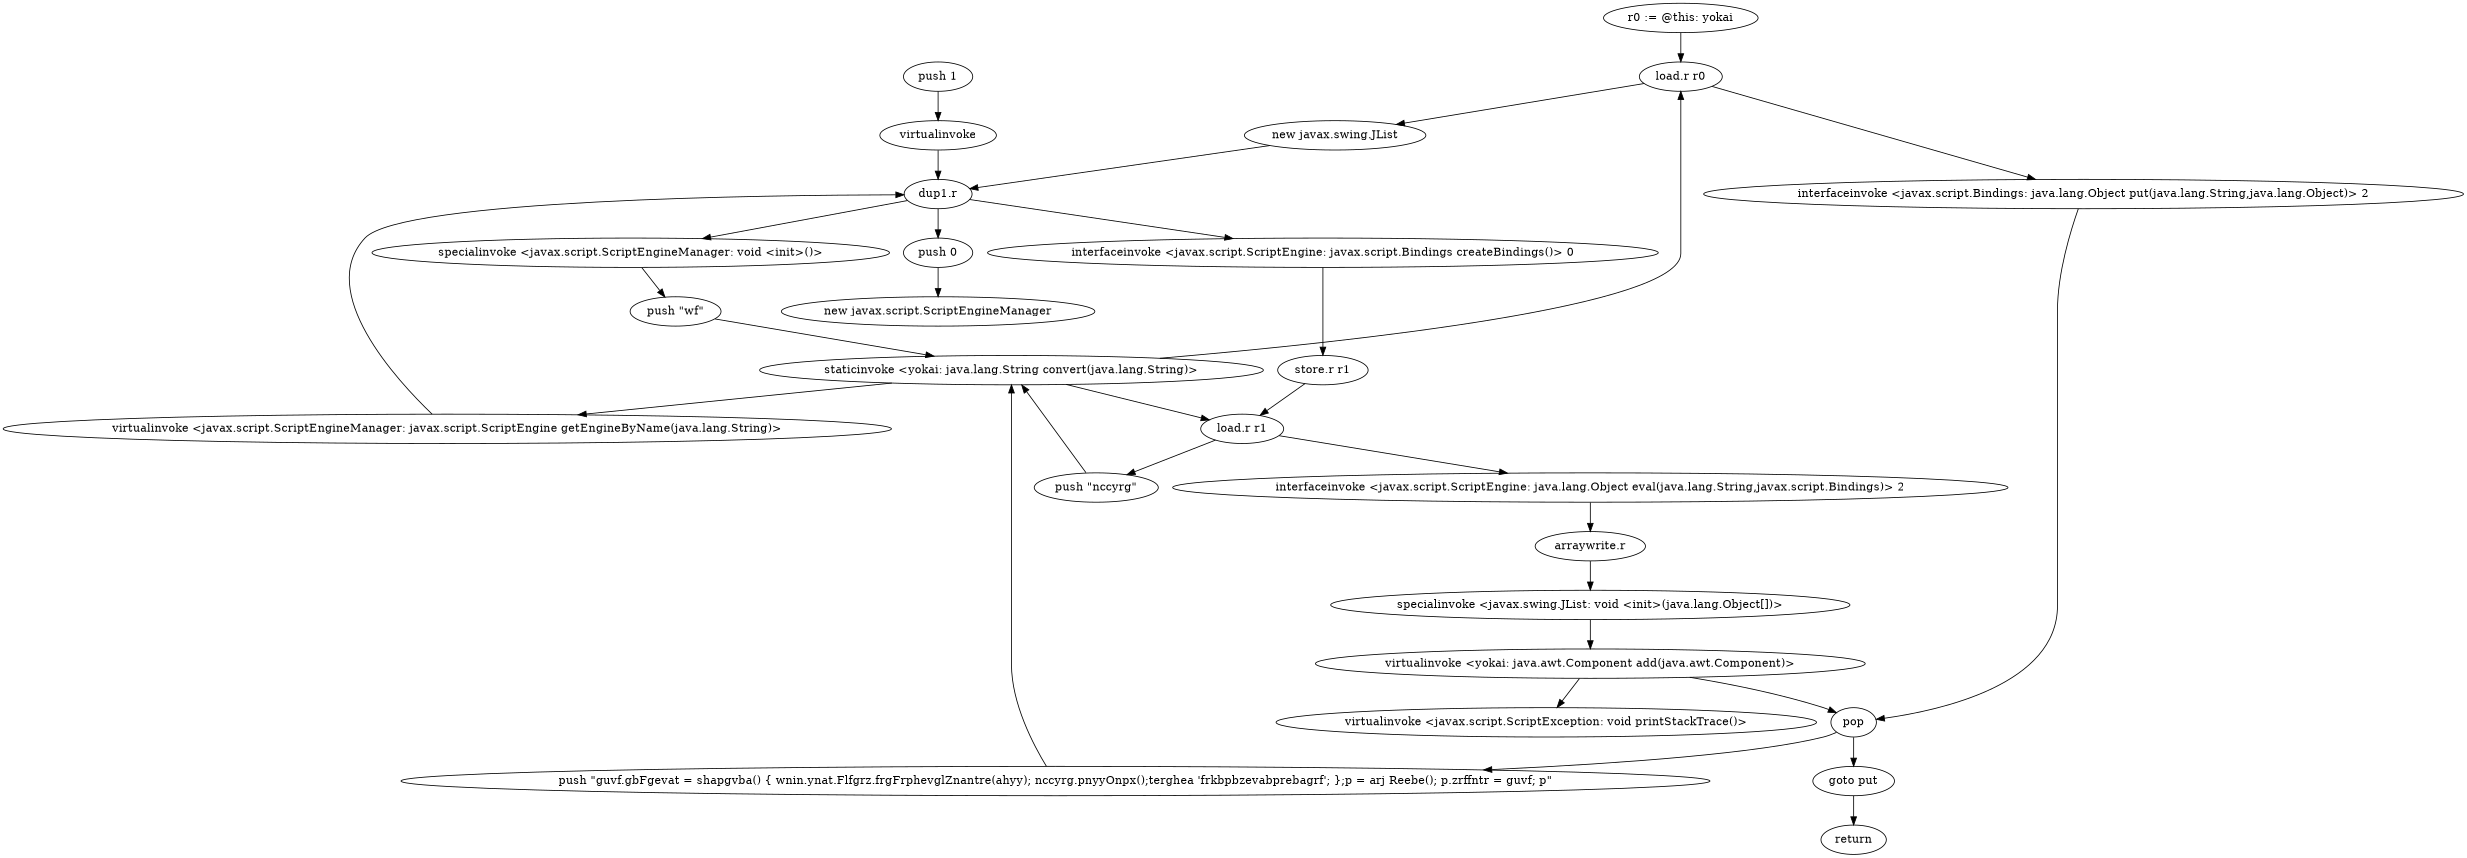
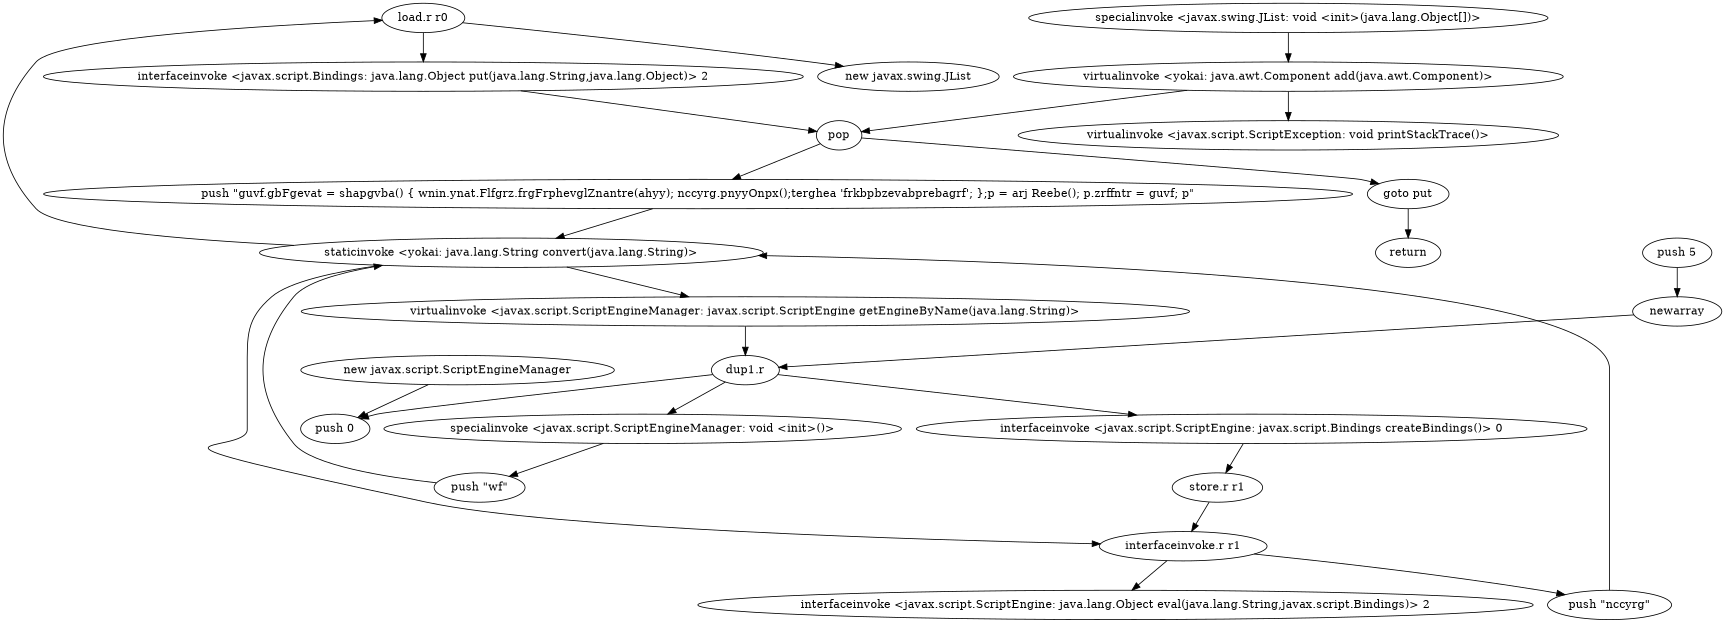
  digraph {
-   "r0 := @this: yokai"
    "load.r r0"
    "new javax.swing.JList"
    "interfaceinvoke <javax.script.Bindings: java.lang.Object put(java.lang.String,java.lang.Object)> 2"
    "dup1.r"
    pop
    "push 0"
    "specialinvoke <javax.script.ScriptEngineManager: void <init>()>"
    "interfaceinvoke <javax.script.ScriptEngine: javax.script.Bindings createBindings()> 0"
-   "push 1"
-   newarray [label=virtualinvoke]
+   "push 1" [label="push 5"]
+   newarray
    "new javax.script.ScriptEngineManager"
    "push \"wf\""
    "store.r r1"
    "staticinvoke <yokai: java.lang.String convert(java.lang.String)>"
    "virtualinvoke <javax.script.ScriptEngineManager: javax.script.ScriptEngine getEngineByName(java.lang.String)>"
-   "load.r r1"
+   "load.r r1" [label="interfaceinvoke.r r1"]
    "push \"nccyrg\""
    "interfaceinvoke <javax.script.ScriptEngine: java.lang.Object eval(java.lang.String,javax.script.Bindings)> 2"
-   "arraywrite.r"
    "push \"guvf.gbFgevat = shapgvba() { wnin.ynat.Flfgrz.frgFrphevglZnantre(ahyy); nccyrg.pnyyOnpx();\terghea \'frkbpbzevabprebagrf\'; };p = arj Reebe(); p.zrffntr = guvf; p\""
    n22 [label="goto put"]
    return
    "specialinvoke <javax.swing.JList: void <init>(java.lang.Object[])>"
    "virtualinvoke <yokai: java.awt.Component add(java.awt.Component)>"
    "virtualinvoke <javax.script.ScriptException: void printStackTrace()>"
-   "r0 := @this: yokai" -> "load.r r0"
    "load.r r0" -> "new javax.swing.JList"
    "load.r r0" -> "interfaceinvoke <javax.script.Bindings: java.lang.Object put(java.lang.String,java.lang.Object)> 2"
-   "new javax.swing.JList" -> "dup1.r"
    "interfaceinvoke <javax.script.Bindings: java.lang.Object put(java.lang.String,java.lang.Object)> 2" -> pop
    "dup1.r" -> "push 0"
    "dup1.r" -> "specialinvoke <javax.script.ScriptEngineManager: void <init>()>"
    "dup1.r" -> "interfaceinvoke <javax.script.ScriptEngine: javax.script.Bindings createBindings()> 0"
    pop -> "push \"guvf.gbFgevat = shapgvba() { wnin.ynat.Flfgrz.frgFrphevglZnantre(ahyy); nccyrg.pnyyOnpx();\terghea \'frkbpbzevabprebagrf\'; };p = arj Reebe(); p.zrffntr = guvf; p\""
    pop -> n22
-   "push 0" -> "new javax.script.ScriptEngineManager"
+   "new javax.script.ScriptEngineManager" -> "push 0"
    "specialinvoke <javax.script.ScriptEngineManager: void <init>()>" -> "push \"wf\""
    "interfaceinvoke <javax.script.ScriptEngine: javax.script.Bindings createBindings()> 0" -> "store.r r1"
    "push 1" -> newarray
    newarray -> "dup1.r"
    "push \"wf\"" -> "staticinvoke <yokai: java.lang.String convert(java.lang.String)>"
    "store.r r1" -> "load.r r1"
    "staticinvoke <yokai: java.lang.String convert(java.lang.String)>" -> "load.r r0"
    "staticinvoke <yokai: java.lang.String convert(java.lang.String)>" -> "virtualinvoke <javax.script.ScriptEngineManager: javax.script.ScriptEngine getEngineByName(java.lang.String)>"
    "staticinvoke <yokai: java.lang.String convert(java.lang.String)>" -> "load.r r1"
    "virtualinvoke <javax.script.ScriptEngineManager: javax.script.ScriptEngine getEngineByName(java.lang.String)>" -> "dup1.r"
    "load.r r1" -> "push \"nccyrg\""
    "load.r r1" -> "interfaceinvoke <javax.script.ScriptEngine: java.lang.Object eval(java.lang.String,javax.script.Bindings)> 2"
    "push \"nccyrg\"" -> "staticinvoke <yokai: java.lang.String convert(java.lang.String)>"
-   "interfaceinvoke <javax.script.ScriptEngine: java.lang.Object eval(java.lang.String,javax.script.Bindings)> 2" -> "arraywrite.r"
-   "arraywrite.r" -> "specialinvoke <javax.swing.JList: void <init>(java.lang.Object[])>"
    "push \"guvf.gbFgevat = shapgvba() { wnin.ynat.Flfgrz.frgFrphevglZnantre(ahyy); nccyrg.pnyyOnpx();\terghea \'frkbpbzevabprebagrf\'; };p = arj Reebe(); p.zrffntr = guvf; p\"" -> "staticinvoke <yokai: java.lang.String convert(java.lang.String)>"
    n22 -> return
    "specialinvoke <javax.swing.JList: void <init>(java.lang.Object[])>" -> "virtualinvoke <yokai: java.awt.Component add(java.awt.Component)>"
    "virtualinvoke <yokai: java.awt.Component add(java.awt.Component)>" -> pop
    "virtualinvoke <yokai: java.awt.Component add(java.awt.Component)>" -> "virtualinvoke <javax.script.ScriptException: void printStackTrace()>"
  }
